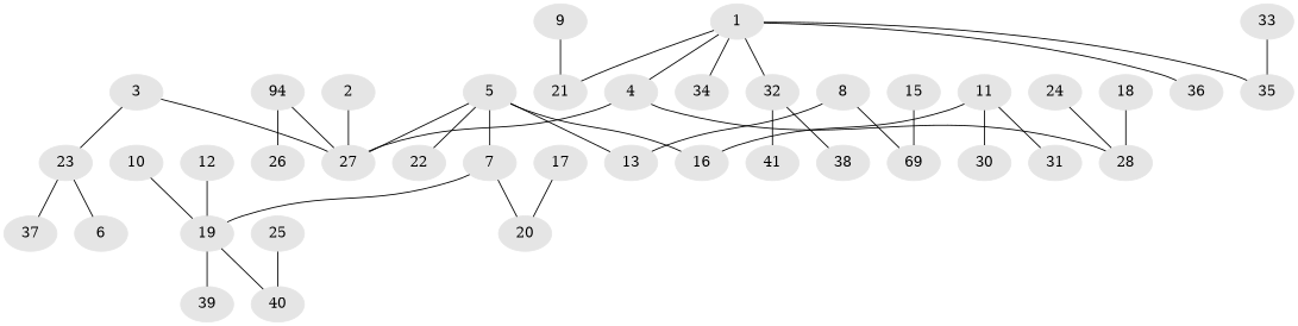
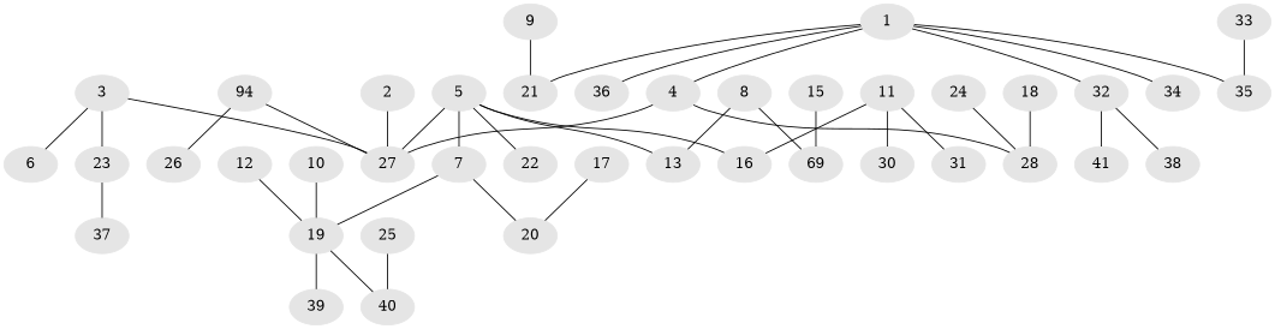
  graph {
    node [color=gray90 style=filled]
    edge [weight=1.0]
    1
    4
    21
    32
    34
    35
    36
    27
    28
    38
    41
    2
    3
    6
    23
    37
    5
    7
    13
    16
    22
    19
    20
    39
    40
    8
    n27 [label=69]
    9
    10
    11
    30
    31
    12
    n34 [label=94]
    26
    15
    17
    18
    24
    25
    33
    1 -- 4
    1 -- 21
    1 -- 32
    1 -- 34
    1 -- 35
    1 -- 36
    4 -- 27
    4 -- 28
    32 -- 38
    32 -- 41
    2 -- 27
    3 -- 27
-   23 -- 6
+   3 -- 6
    3 -- 23
    23 -- 37
    5 -- 27
    5 -- 7
    5 -- 13
    5 -- 16
    5 -- 22
    7 -- 19
    7 -- 20
    19 -- 39
    19 -- 40
    8 -- 13
    8 -- n27
    9 -- 21
    10 -- 19
    11 -- 16
    11 -- 30
    11 -- 31
    12 -- 19
    n34 -- 27
    n34 -- 26
    15 -- n27
    17 -- 20
    18 -- 28
    24 -- 28
    25 -- 40
    33 -- 35
  }
